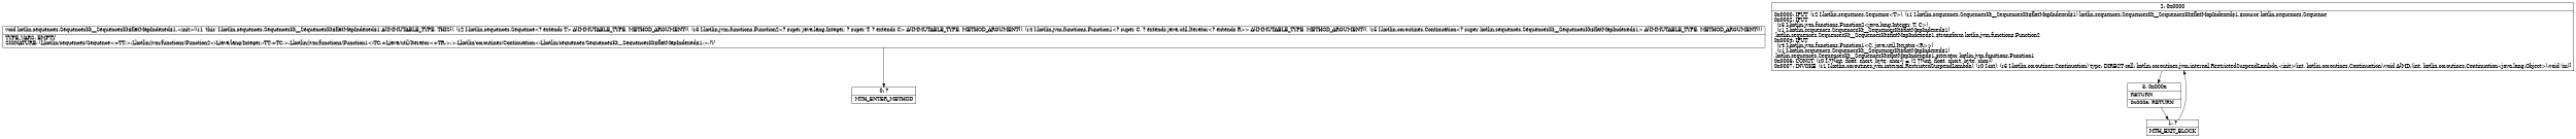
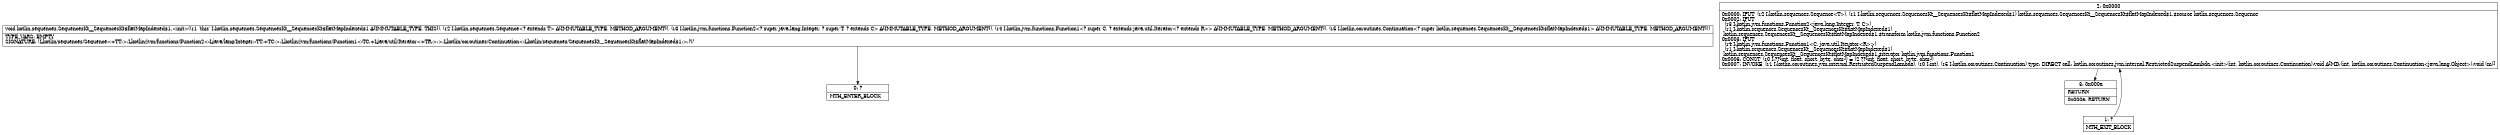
  digraph {
    node [shape=record]
-   n1 [label="{0\:\ ?|MTH_ENTER_METHOD\l}"]
-   n2 [label="{2\:\ 0x0000|0x0000: IPUT  (r2 I:kotlin.sequences.Sequence\<T\>), (r1 I:kotlin.sequences.SequencesKt__SequencesKt$flatMapIndexed$1) kotlin.sequences.SequencesKt__SequencesKt$flatMapIndexed$1.$source kotlin.sequences.Sequence \l0x0002: IPUT  \l  (r3 I:kotlin.jvm.functions.Function2\<java.lang.Integer, T, C\>)\l  (r1 I:kotlin.sequences.SequencesKt__SequencesKt$flatMapIndexed$1)\l kotlin.sequences.SequencesKt__SequencesKt$flatMapIndexed$1.$transform kotlin.jvm.functions.Function2 \l0x0004: IPUT  \l  (r4 I:kotlin.jvm.functions.Function1\<C, java.util.Iterator\<R\>\>)\l  (r1 I:kotlin.sequences.SequencesKt__SequencesKt$flatMapIndexed$1)\l kotlin.sequences.SequencesKt__SequencesKt$flatMapIndexed$1.$iterator kotlin.jvm.functions.Function1 \l0x0006: CONST  (r0 I:??[int, float, short, byte, char]) = (2 ??[int, float, short, byte, char]) \l0x0007: INVOKE  (r1 I:kotlin.coroutines.jvm.internal.RestrictedSuspendLambda), (r0 I:int), (r5 I:kotlin.coroutines.Continuation) type: DIRECT call: kotlin.coroutines.jvm.internal.RestrictedSuspendLambda.\<init\>(int, kotlin.coroutines.Continuation):void A[MD:(int, kotlin.coroutines.Continuation\<java.lang.Object\>):void (m)]\l}"]
+   n1 [label="{0\:\ ?|MTH_ENTER_BLOCK\l}"]
+   n2 [label="{2\:\ 0x0000|0x0000: IPUT  (r2 I:kotlin.sequences.Sequence\<T\>), (r1 I:kotlin.sequences.SequencesKt__SequencesKt$flatMapIndexed$1) kotlin.sequences.SequencesKt__SequencesKt$flatMapIndexed$1.$source kotlin.sequences.Sequence \l0x0002: IPUT  \l  (r3 I:kotlin.jvm.functions.Function2\<java.lang.Integer, T, C\>)\l  (r1 I:kotlin.sequences.SequencesKt__SequencesKt$flatMapIndexed$1)\l kotlin.sequences.SequencesKt__SequencesKt$flatMapIndexed$1.$transform kotlin.jvm.functions.Function2 \l0x0003: IPUT  \l  (r4 I:kotlin.jvm.functions.Function1\<C, java.util.Iterator\<R\>\>)\l  (r1 I:kotlin.sequences.SequencesKt__SequencesKt$flatMapIndexed$1)\l kotlin.sequences.SequencesKt__SequencesKt$flatMapIndexed$1.$iterator kotlin.jvm.functions.Function1 \l0x0006: CONST  (r0 I:??[int, float, short, byte, char]) = (2 ??[int, float, short, byte, char]) \l0x0007: INVOKE  (r1 I:kotlin.coroutines.jvm.internal.RestrictedSuspendLambda), (r0 I:int), (r5 I:kotlin.coroutines.Continuation) type: DIRECT call: kotlin.coroutines.jvm.internal.RestrictedSuspendLambda.\<init\>(int, kotlin.coroutines.Continuation):void A[MD:(int, kotlin.coroutines.Continuation\<java.lang.Object\>):void (m)]\l}"]
    n3 [label="{3\:\ 0x000a|RETURN\l|0x000a: RETURN   \l}"]
    n4 [label="{1\:\ ?|MTH_EXIT_BLOCK\l}"]
    n5 [label="{void kotlin.sequences.SequencesKt__SequencesKt$flatMapIndexed$1.\<init\>((r1 'this' I:kotlin.sequences.SequencesKt__SequencesKt$flatMapIndexed$1 A[IMMUTABLE_TYPE, THIS]), (r2 I:kotlin.sequences.Sequence\<? extends T\> A[IMMUTABLE_TYPE, METHOD_ARGUMENT]), (r3 I:kotlin.jvm.functions.Function2\<? super java.lang.Integer, ? super T, ? extends C\> A[IMMUTABLE_TYPE, METHOD_ARGUMENT]), (r4 I:kotlin.jvm.functions.Function1\<? super C, ? extends java.util.Iterator\<? extends R\>\> A[IMMUTABLE_TYPE, METHOD_ARGUMENT]), (r5 I:kotlin.coroutines.Continuation\<? super kotlin.sequences.SequencesKt__SequencesKt$flatMapIndexed$1\> A[IMMUTABLE_TYPE, METHOD_ARGUMENT]))  | TYPE_VARS: EMPTY\lSIGNATURE: (Lkotlin\/sequences\/Sequence\<+TT;\>;Lkotlin\/jvm\/functions\/Function2\<\-Ljava\/lang\/Integer;\-TT;+TC;\>;Lkotlin\/jvm\/functions\/Function1\<\-TC;+Ljava\/util\/Iterator\<+TR;\>;\>;Lkotlin\/coroutines\/Continuation\<\-Lkotlin\/sequences\/SequencesKt__SequencesKt$flatMapIndexed$1;\>;)V\l}"]
    n2 -> n3
-   n3 -> n4
    n4 -> n2
    n5 -> n1
  }
